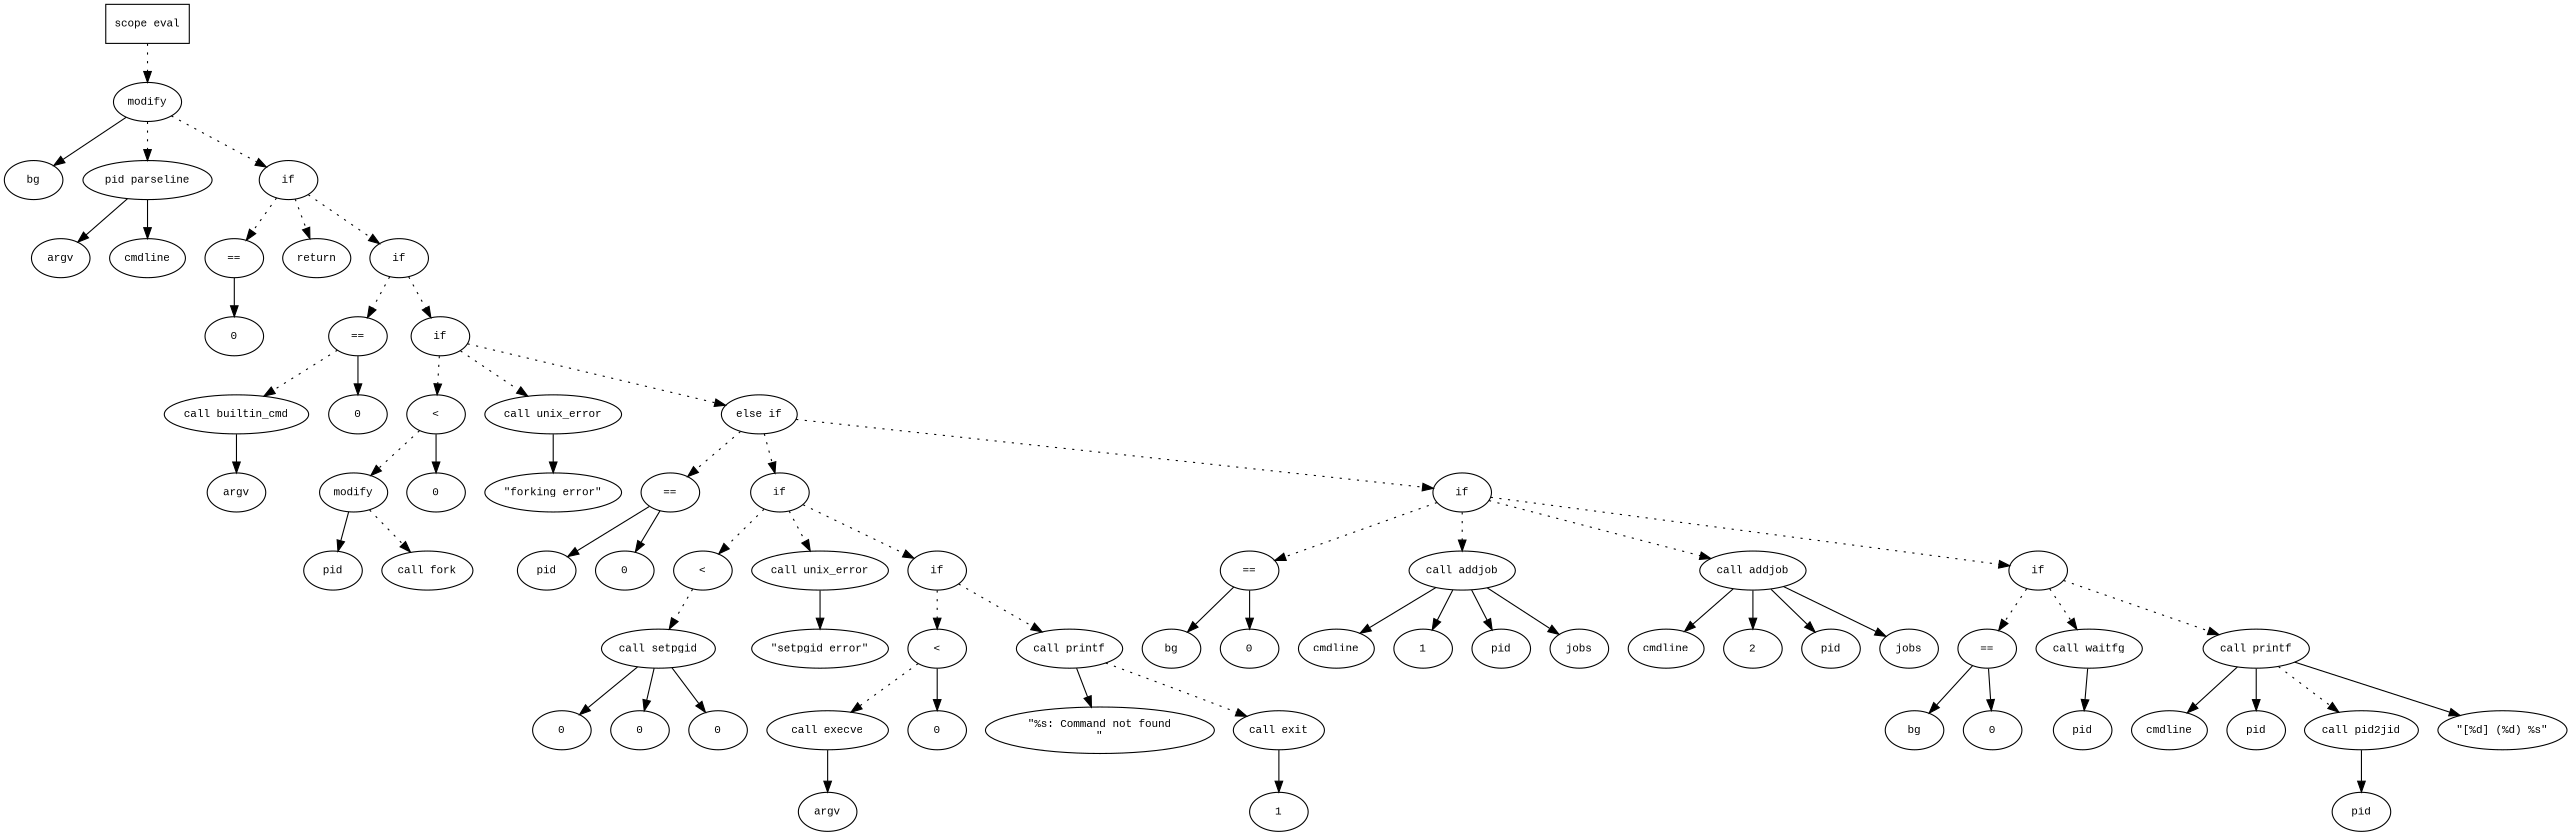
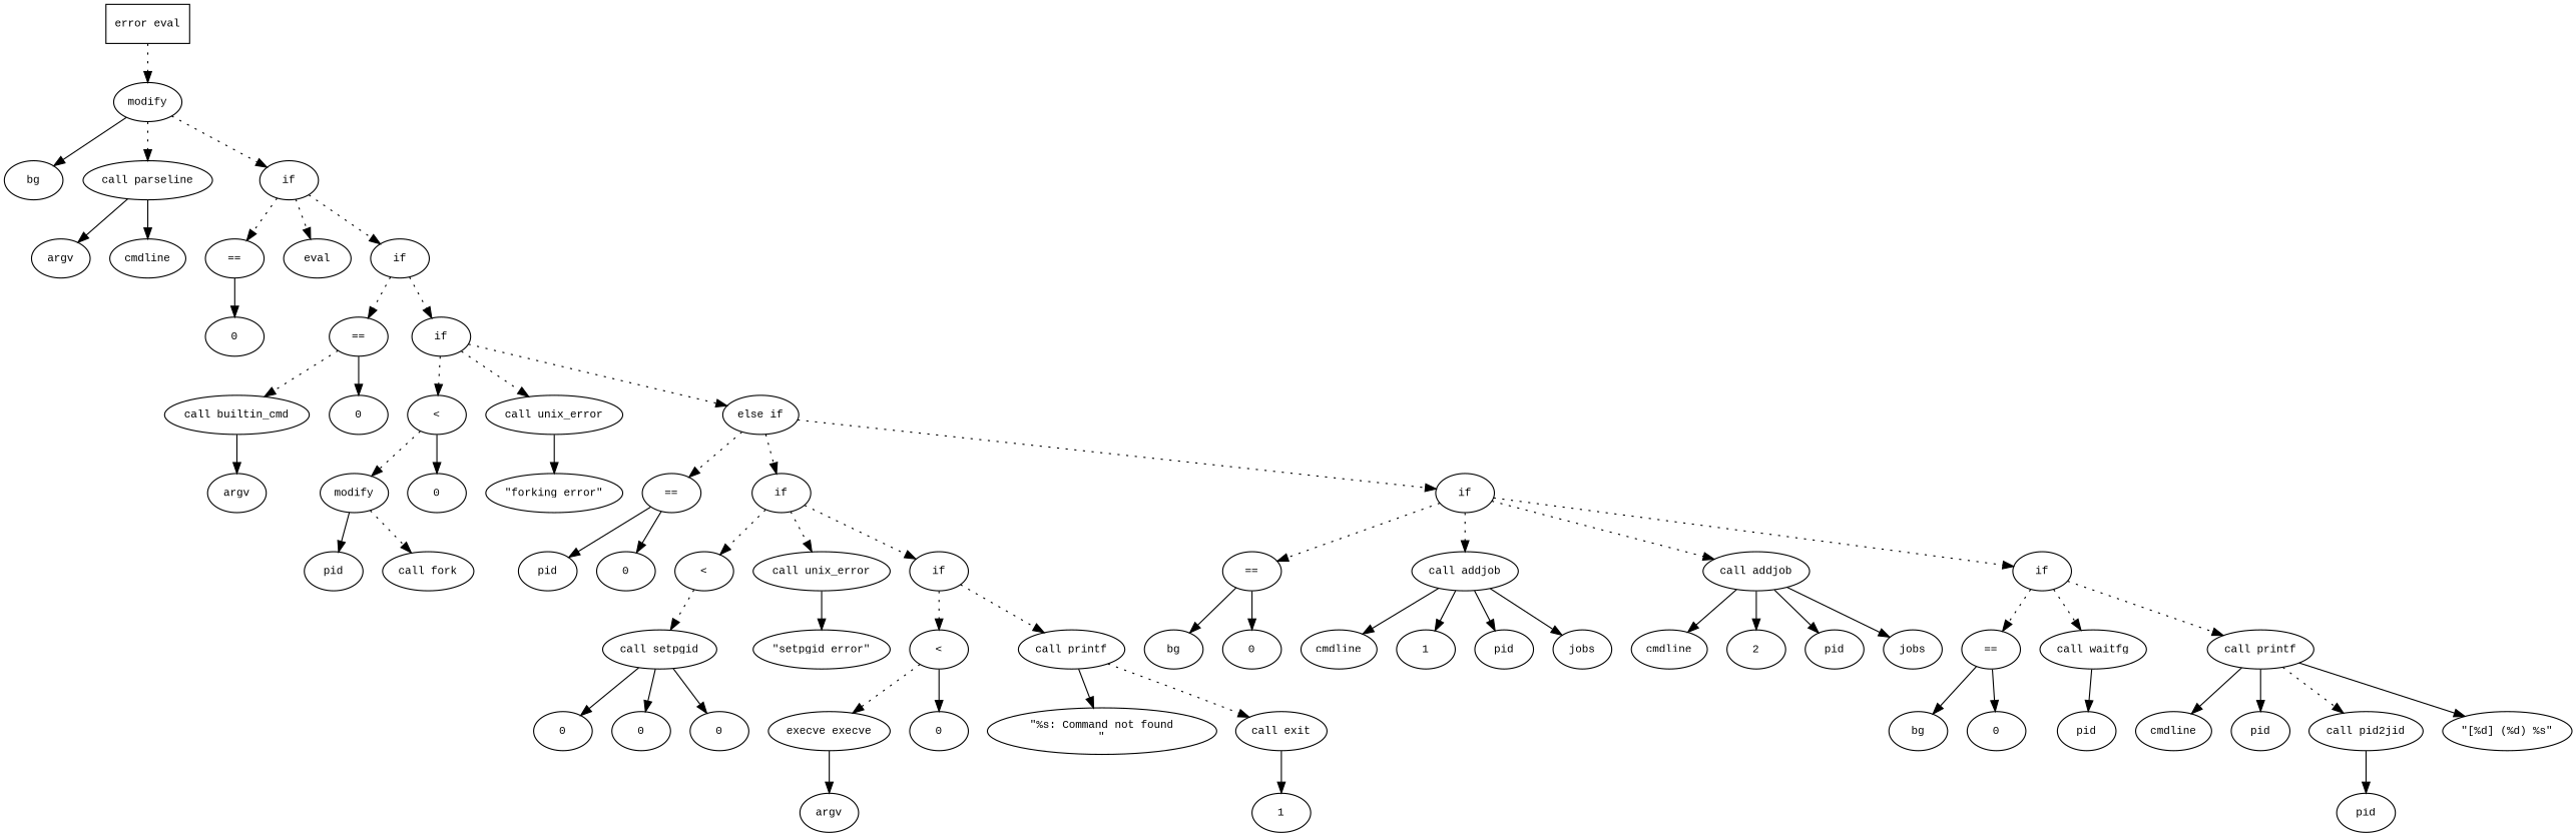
  digraph {
    fontname="Times New Roman"
    fontsize=10
    node [fontname="Courier New" fontsize=10 shape=ellipse]
    edge [fontname="Times New Roman" fontsize=10]
-   n1 [label="scope eval" shape=box]
+   n1 [label="error eval" shape=box]
    n2 [label=modify]
    n3 [label=bg]
-   n4 [label="pid parseline"]
+   n4 [label="call parseline"]
    n5 [label=if]
    n6 [label=argv]
    n7 [label=cmdline]
    n8 [label="=="]
-   n9 [label=return]
+   n9 [label=eval]
    n10 [label=if]
    n11 [label=0]
    n12 [label="=="]
    n13 [label=if]
    n14 [label="call builtin_cmd"]
    n15 [label=0]
    n16 [label="<"]
    n17 [label="call unix_error"]
    n18 [label="else if"]
    n19 [label=argv]
    n20 [label=modify]
    n21 [label=0]
    n22 [label="\"forking error\""]
    n23 [label="=="]
    n24 [label=if]
    n25 [label=if]
    n26 [label=pid]
    n27 [label="call fork"]
    n28 [label=pid]
    n29 [label=0]
    n30 [label="<"]
    n31 [label="call unix_error"]
    n32 [label=if]
    n33 [label="=="]
    n34 [label="call addjob"]
    n35 [label="call addjob"]
    n36 [label=if]
    n37 [label="call setpgid"]
    n38 [label="\"setpgid error\""]
    n39 [label="<"]
    n40 [label="call printf"]
    n41 [label=0]
    n42 [label=0]
    n43 [label=0]
-   n44 [label="call execve"]
+   n44 [label="execve execve"]
    n45 [label=0]
    n46 [label="\"%s: Command not found\n\""]
    n47 [label="call exit"]
    n48 [label=argv]
    n49 [label=1]
    n50 [label=bg]
    n51 [label=0]
    n52 [label=cmdline]
    n53 [label=1]
    n54 [label=pid]
    n55 [label=jobs]
    n56 [label=cmdline]
    n57 [label=2]
    n58 [label=pid]
    n59 [label=jobs]
    n60 [label="=="]
    n61 [label="call waitfg"]
    n62 [label="call printf"]
    n63 [label=bg]
    n64 [label=0]
    n65 [label=pid]
    n66 [label=cmdline]
    n67 [label=pid]
    n68 [label="call pid2jid"]
    n69 [label="\"[%d] (%d) %s\""]
    n70 [label=pid]
    n1 -> n2 [style=dotted]
    n2 -> n3
    n2 -> n4 [style=dotted]
    n2 -> n5 [style=dotted]
    n4 -> n6
    n4 -> n7
    n5 -> n8 [style=dotted]
    n5 -> n9 [style=dotted]
    n5 -> n10 [style=dotted]
    n8 -> n11
    n10 -> n12 [style=dotted]
    n10 -> n13 [style=dotted]
    n12 -> n14 [style=dotted]
    n12 -> n15
    n13 -> n16 [style=dotted]
    n13 -> n17 [style=dotted]
    n13 -> n18 [style=dotted]
    n14 -> n19
    n16 -> n20 [style=dotted]
    n16 -> n21
    n17 -> n22
    n18 -> n23 [style=dotted]
    n18 -> n24 [style=dotted]
    n18 -> n25 [style=dotted]
    n20 -> n26
    n20 -> n27 [style=dotted]
    n23 -> n28
    n23 -> n29
    n24 -> n30 [style=dotted]
    n24 -> n31 [style=dotted]
    n24 -> n32 [style=dotted]
    n25 -> n33 [style=dotted]
    n25 -> n34 [style=dotted]
    n25 -> n35 [style=dotted]
    n25 -> n36 [style=dotted]
    n30 -> n37 [style=dotted]
    n31 -> n38
    n32 -> n39 [style=dotted]
    n32 -> n40 [style=dotted]
    n33 -> n50
    n33 -> n51
    n34 -> n52
    n34 -> n53
    n34 -> n54
    n34 -> n55
    n35 -> n56
    n35 -> n57
    n35 -> n58
    n35 -> n59
    n36 -> n60 [style=dotted]
    n36 -> n61 [style=dotted]
    n36 -> n62 [style=dotted]
    n37 -> n41
    n37 -> n42
    n37 -> n43
    n39 -> n44 [style=dotted]
    n39 -> n45
    n40 -> n46
    n40 -> n47 [style=dotted]
    n44 -> n48
    n47 -> n49
    n60 -> n63
    n60 -> n64
    n61 -> n65
    n62 -> n66
    n62 -> n67
    n62 -> n68 [style=dotted]
    n62 -> n69
    n68 -> n70
  }
